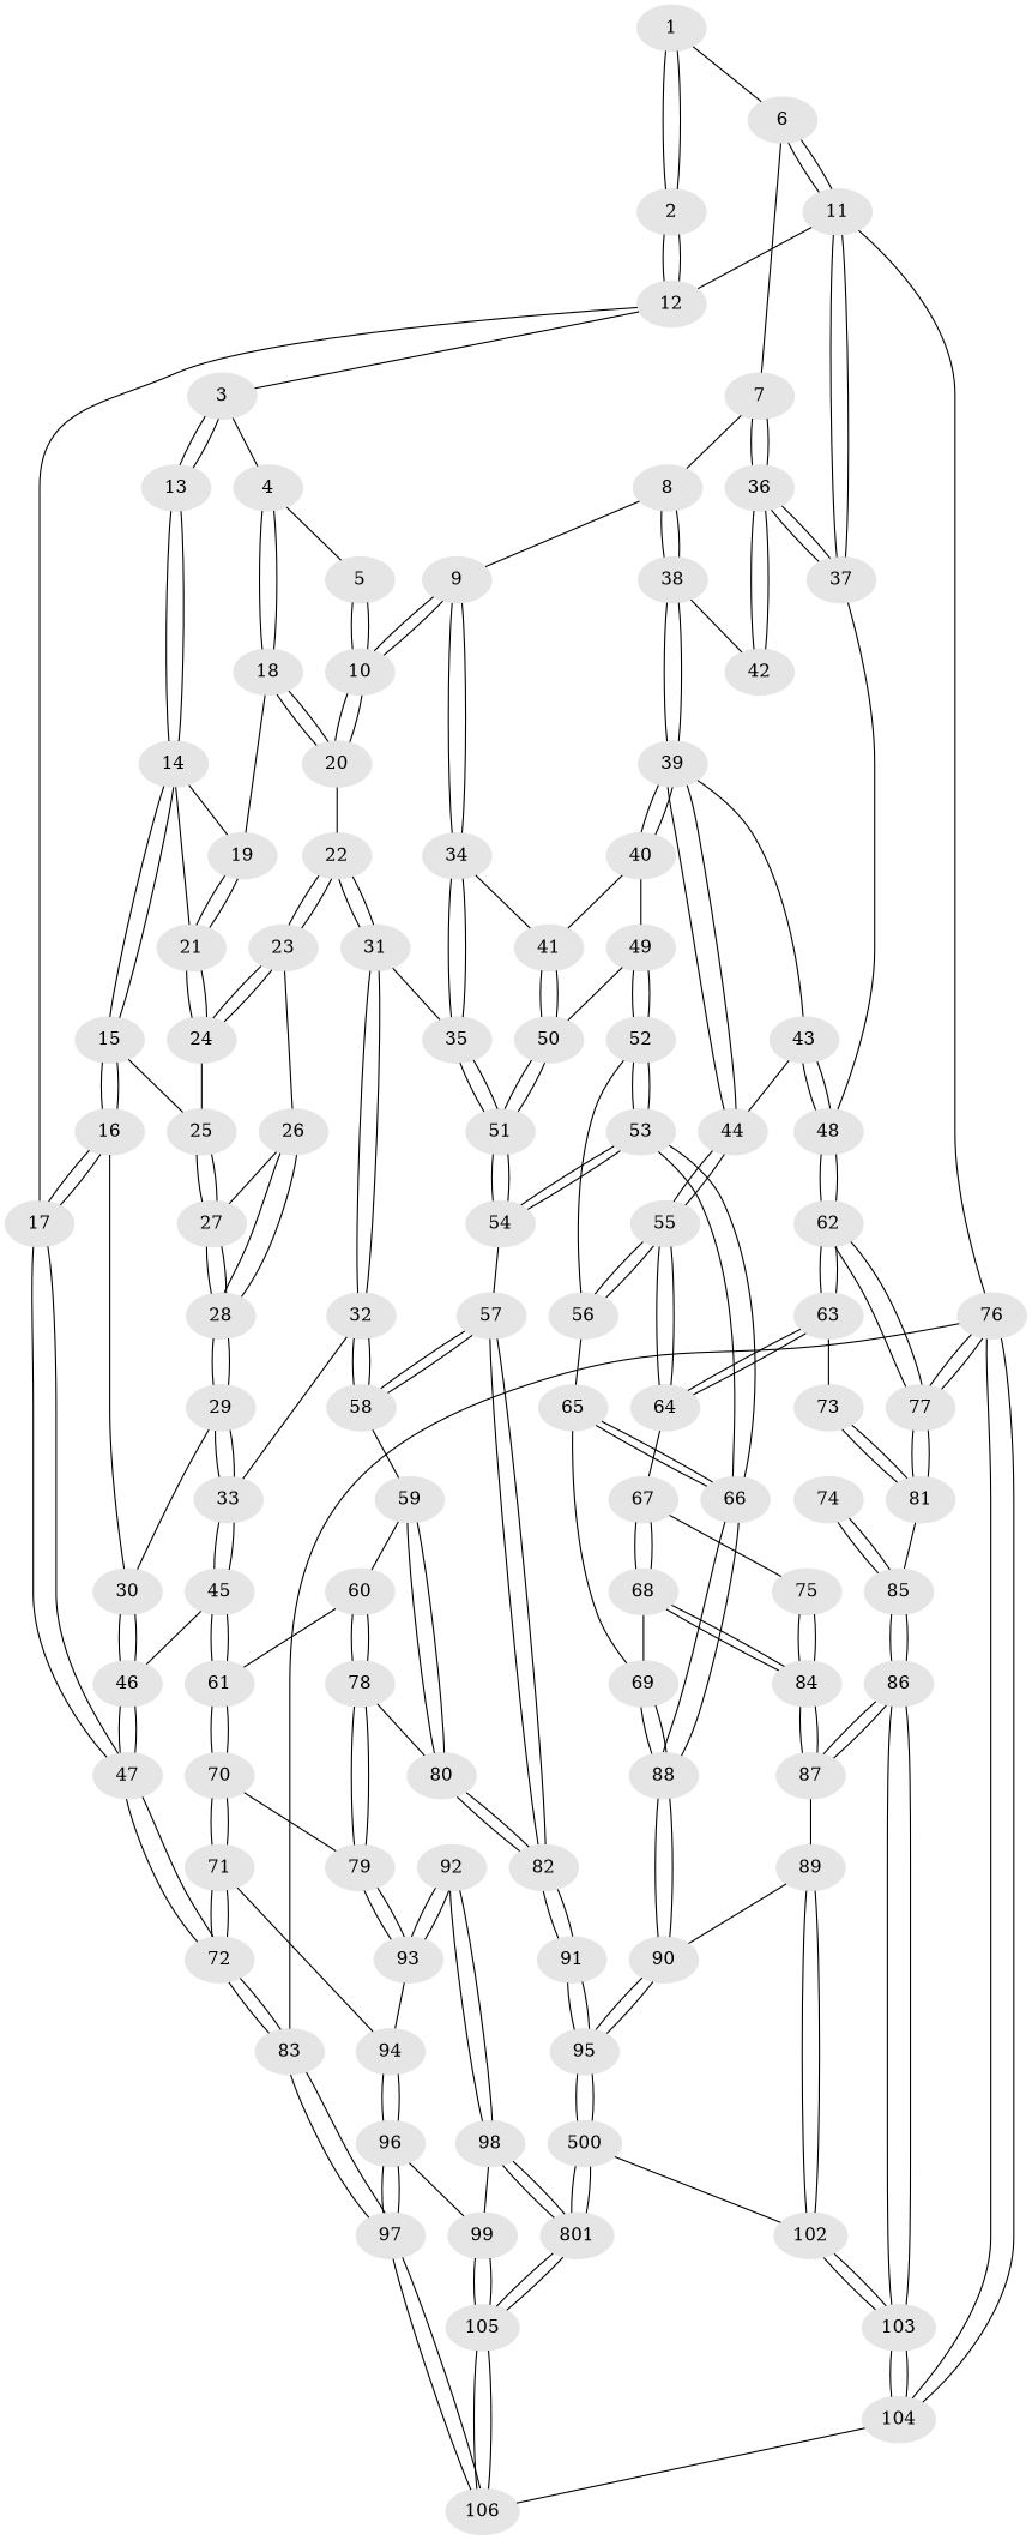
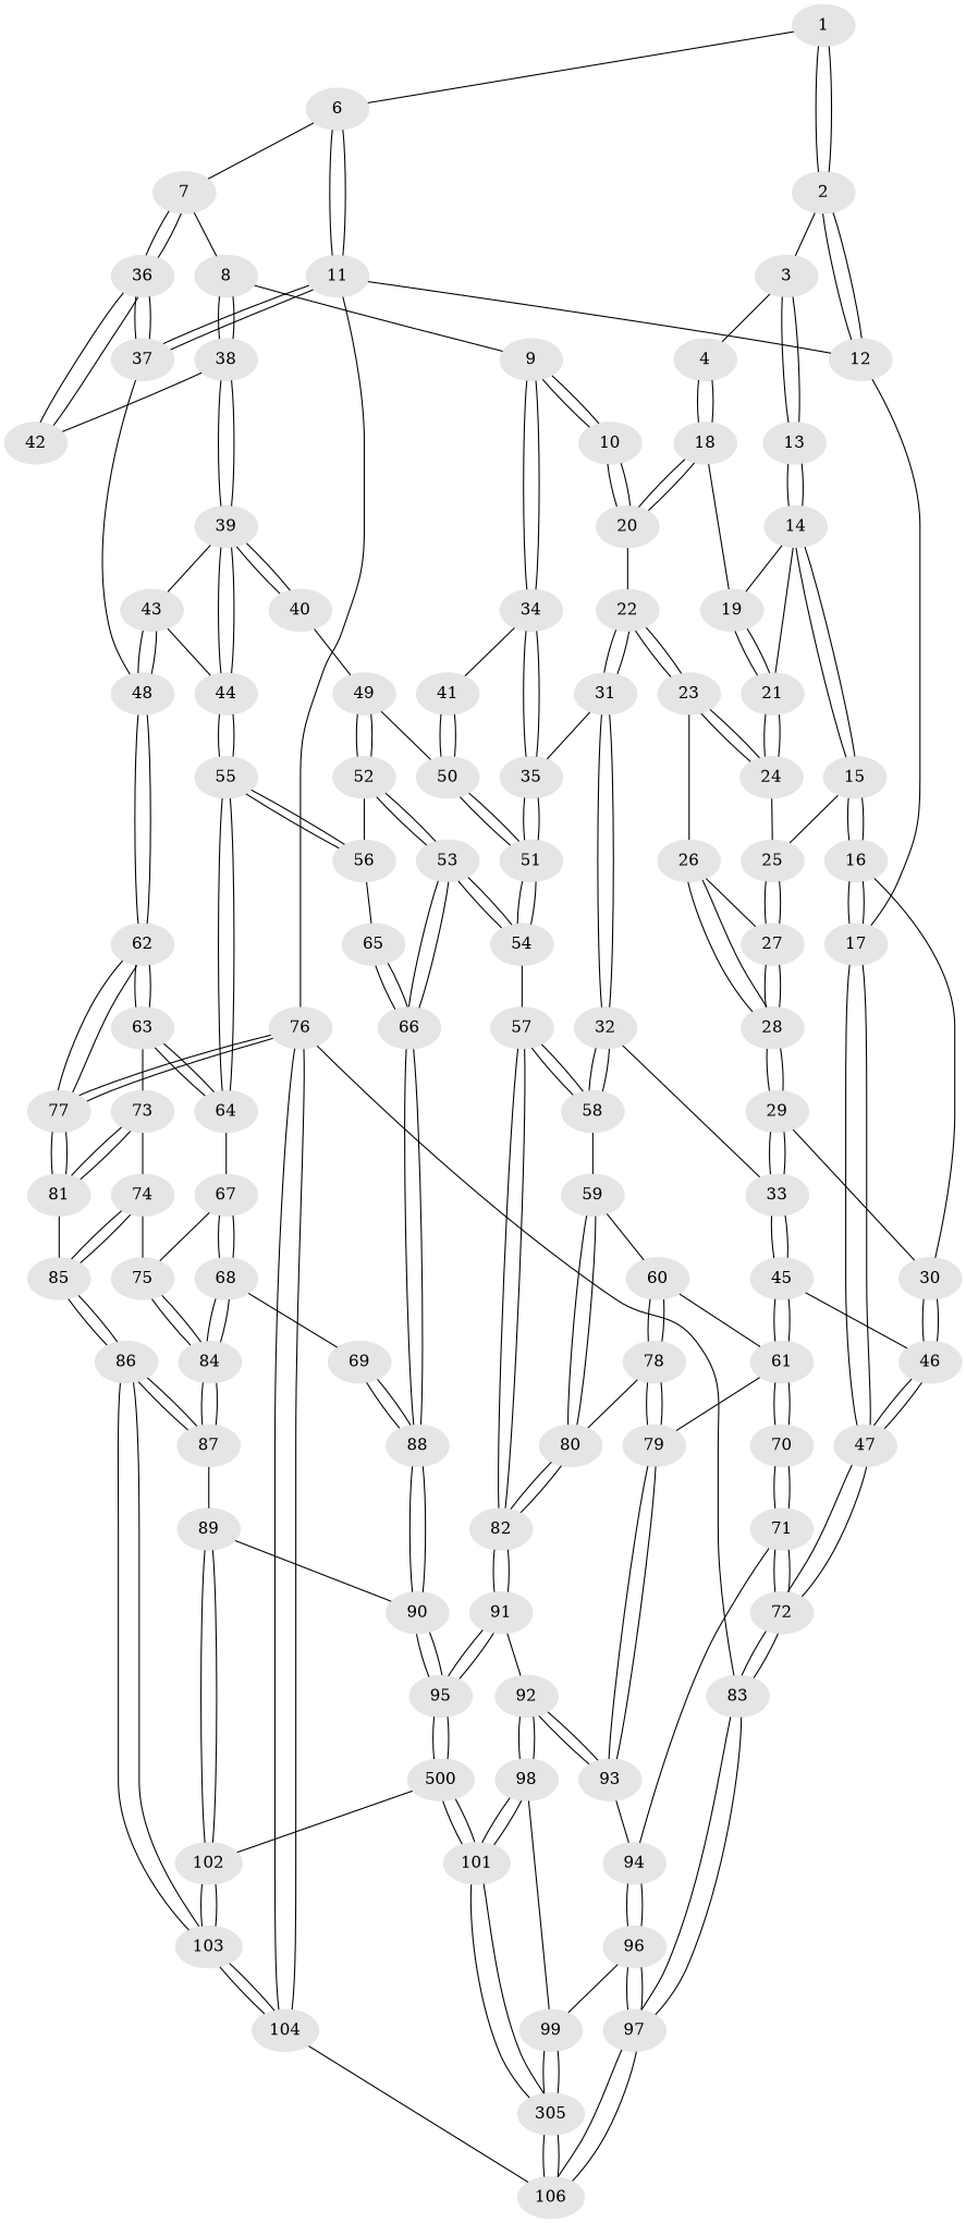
  graph {
    node [color=gray90 style=filled]
    1
    2
    6
    3
    12
    7
    11
    4
    13
    17
-   5
    18
    14
    10
    20
    19
    8
    36
    37
    76
    9
    38
    42
    34
    39
    35
    41
    22
    48
    83
    77
    104
    47
    97
    15
    21
    16
    25
    24
    30
    27
    46
    72
    23
    31
    26
    32
    28
    29
    33
    45
    58
    51
    59
    61
    50
    54
    62
    40
    44
    43
    49
    55
    52
    56
    64
    70
    63
    53
    57
    66
    65
    88
    82
    67
    69
    91
    60
    80
    78
    79
    71
    73
    81
    74
    68
    75
    90
    84
    87
    94
    93
    96
    85
    86
    106
    95
    92
    89
    103
    102
    n102 [label=500]
    98
    99
-   101 [label=801]
-   105
+   101
+   105 [label=305]
    1 -- 2
    1 -- 2
    1 -- 6
-   12 -- 3
+   2 -- 3
    2 -- 12
    2 -- 12
    6 -- 7
    6 -- 11
    6 -- 11
    3 -- 4
    3 -- 13
    3 -- 13
    12 -- 17
    7 -- 8
    7 -- 36
    7 -- 36
    11 -- 12
    11 -- 37
    11 -- 37
    11 -- 76
-   4 -- 5
    4 -- 18
    4 -- 18
    13 -- 14
    13 -- 14
    17 -- 47
    17 -- 47
-   5 -- 10
-   5 -- 10
    18 -- 20
    18 -- 20
    18 -- 19
    14 -- 19
    14 -- 15
    14 -- 15
    14 -- 21
    10 -- 20
    10 -- 20
    20 -- 22
    19 -- 21
    19 -- 21
    8 -- 9
    8 -- 38
    8 -- 38
    36 -- 37
    36 -- 37
    36 -- 42
    36 -- 42
    37 -- 48
    76 -- 83
    76 -- 77
    76 -- 77
    76 -- 104
    76 -- 104
    9 -- 10
    9 -- 10
    9 -- 34
    9 -- 34
    38 -- 42
    38 -- 39
    38 -- 39
    34 -- 35
    34 -- 35
    34 -- 41
    39 -- 40
    39 -- 40
    39 -- 44
    39 -- 44
    39 -- 43
    35 -- 51
    35 -- 51
    41 -- 50
    41 -- 50
    22 -- 23
    22 -- 23
    22 -- 31
    22 -- 31
    48 -- 62
    48 -- 62
    83 -- 97
    83 -- 97
    77 -- 81
    77 -- 81
    104 -- 106
    47 -- 72
    47 -- 72
    97 -- 106
    97 -- 106
    15 -- 16
    15 -- 16
    15 -- 25
    21 -- 24
    21 -- 24
    16 -- 17
    16 -- 17
    16 -- 30
    25 -- 27
    25 -- 27
    24 -- 25
    30 -- 46
    30 -- 46
    27 -- 28
    27 -- 28
    46 -- 47
    46 -- 47
    72 -- 83
    72 -- 83
    23 -- 24
    23 -- 24
    23 -- 26
    31 -- 35
    31 -- 32
    31 -- 32
    26 -- 27
    26 -- 28
    26 -- 28
    32 -- 33
    32 -- 58
    32 -- 58
    28 -- 29
    28 -- 29
    29 -- 30
    29 -- 33
    29 -- 33
    33 -- 45
    33 -- 45
    45 -- 46
    45 -- 61
    45 -- 61
    58 -- 59
    51 -- 54
    51 -- 54
    59 -- 60
    59 -- 80
    59 -- 80
    61 -- 70
    61 -- 70
    50 -- 51
    50 -- 51
    54 -- 57
    62 -- 77
    62 -- 77
    62 -- 63
    62 -- 63
-   40 -- 41
    40 -- 49
    44 -- 55
    44 -- 55
    43 -- 48
    43 -- 48
    43 -- 44
    49 -- 50
    49 -- 52
    49 -- 52
    55 -- 56
    55 -- 56
    55 -- 64
    55 -- 64
    52 -- 56
    52 -- 53
    52 -- 53
    56 -- 65
    64 -- 67
-   70 -- 79
+   61 -- 79
    70 -- 71
    70 -- 71
    63 -- 64
    63 -- 64
    63 -- 73
    53 -- 54
    53 -- 54
    53 -- 66
    53 -- 66
    57 -- 58
    57 -- 58
    57 -- 82
    57 -- 82
    66 -- 88
    66 -- 88
    65 -- 66
    65 -- 66
-   65 -- 69
    88 -- 90
    88 -- 90
    82 -- 91
    82 -- 91
    67 -- 68
    67 -- 68
    67 -- 75
    69 -- 88
    69 -- 88
    91 -- 95
    91 -- 95
+   91 -- 92
    60 -- 61
    60 -- 78
    60 -- 78
    80 -- 82
    80 -- 82
    78 -- 80
    78 -- 79
    78 -- 79
    79 -- 93
    79 -- 93
    71 -- 72
    71 -- 72
    71 -- 94
    73 -- 81
    73 -- 81
+   73 -- 74
    81 -- 85
+   74 -- 75
    74 -- 85
    74 -- 85
    68 -- 69
    68 -- 84
    68 -- 84
    75 -- 84
    75 -- 84
    90 -- 95
    90 -- 95
    84 -- 87
    84 -- 87
    87 -- 89
    94 -- 96
    94 -- 96
    93 -- 94
    96 -- 97
    96 -- 97
    96 -- 99
    85 -- 86
    85 -- 86
    86 -- 87
    86 -- 87
    86 -- 103
    86 -- 103
    95 -- n102
    95 -- n102
    92 -- 93
    92 -- 93
    92 -- 98
    92 -- 98
    89 -- 90
    89 -- 102
    89 -- 102
    103 -- 104
    103 -- 104
    102 -- 103
    102 -- 103
    n102 -- 102
    n102 -- 101
    n102 -- 101
    98 -- 99
    98 -- 101
    98 -- 101
    99 -- 105
    99 -- 105
    101 -- 105
    101 -- 105
    105 -- 106
    105 -- 106
  }
